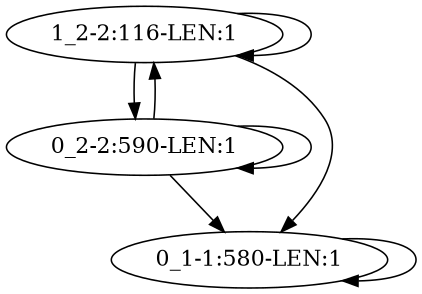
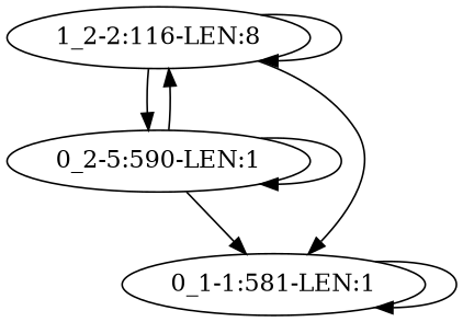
  digraph {
-   "1_2-2:116-LEN:1"
-   "0_2-2:590-LEN:1"
-   "0_1-1:581-LEN:1" [label="0_1-1:580-LEN:1"]
+   "1_2-2:116-LEN:1" [label="1_2-2:116-LEN:8"]
+   "0_2-2:590-LEN:1" [label="0_2-5:590-LEN:1"]
+   "0_1-1:581-LEN:1"
    "1_2-2:116-LEN:1" -> "1_2-2:116-LEN:1"
    "1_2-2:116-LEN:1" -> "0_2-2:590-LEN:1"
    "1_2-2:116-LEN:1" -> "0_1-1:581-LEN:1"
    "0_2-2:590-LEN:1" -> "1_2-2:116-LEN:1"
    "0_2-2:590-LEN:1" -> "0_2-2:590-LEN:1"
    "0_2-2:590-LEN:1" -> "0_1-1:581-LEN:1"
    "0_1-1:581-LEN:1" -> "0_1-1:581-LEN:1"
  }
